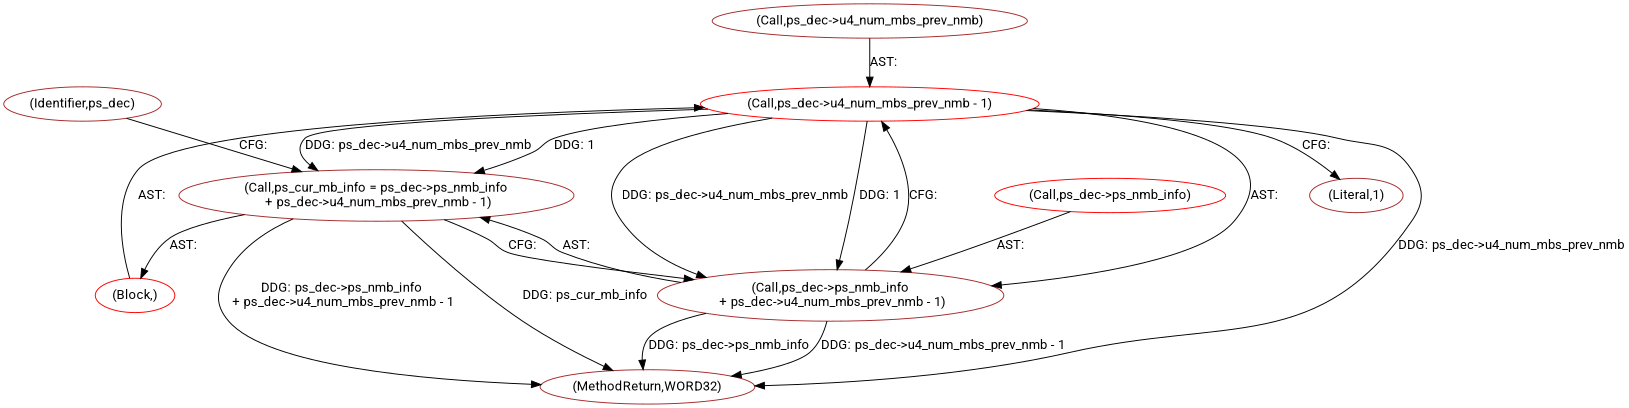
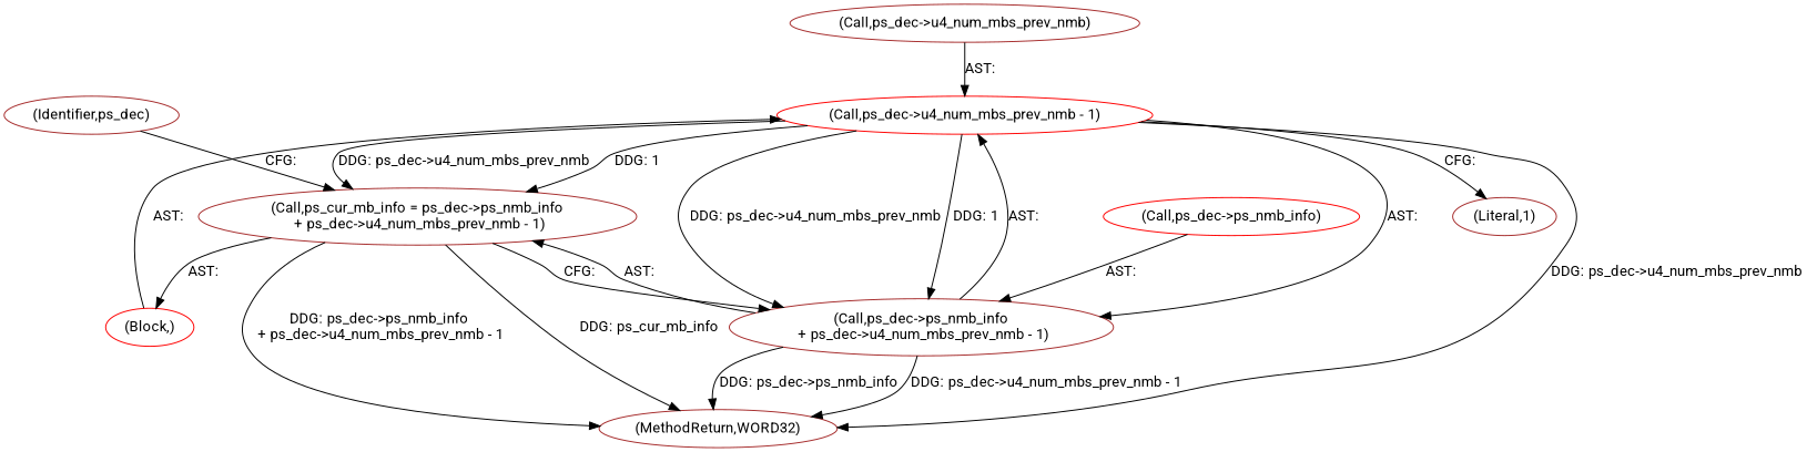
  digraph {
    fontname=Roboto
    node [color=brown fontname=Roboto]
    edge [fontname=Roboto]
    n1 [color=red label="(Call,ps_dec->u4_num_mbs_prev_nmb - 1)"]
    n2 [label="(Call,ps_cur_mb_info = ps_dec->ps_nmb_info\n + ps_dec->u4_num_mbs_prev_nmb - 1)"]
    n3 [label="(Call,ps_dec->ps_nmb_info\n + ps_dec->u4_num_mbs_prev_nmb - 1)"]
    n4 [label="(MethodReturn,WORD32)"]
    n5 [label="(Literal,1)"]
    n6 [color=red label="(Block,)"]
    n7 [label="(Identifier,ps_dec)"]
    n8 [color=red label="(Call,ps_dec->ps_nmb_info)"]
    n9 [label="(Call,ps_dec->u4_num_mbs_prev_nmb)"]
    n1 -> n2 [label="DDG: ps_dec->u4_num_mbs_prev_nmb"]
    n1 -> n2 [label="DDG: 1"]
    n1 -> n3 [label="AST: "]
    n1 -> n3 [label="DDG: ps_dec->u4_num_mbs_prev_nmb"]
    n1 -> n3 [label="DDG: 1"]
    n1 -> n4 [label="DDG: ps_dec->u4_num_mbs_prev_nmb"]
    n1 -> n5 [label="CFG: "]
    n2 -> n3 [label="CFG: "]
    n2 -> n4 [label="DDG: ps_dec->ps_nmb_info\n + ps_dec->u4_num_mbs_prev_nmb - 1"]
    n2 -> n4 [label="DDG: ps_cur_mb_info"]
    n2 -> n6 [label="AST: "]
-   n3 -> n1 [label="CFG: "]
+   n3 -> n1 [label="AST: "]
    n3 -> n2 [label="AST: "]
    n3 -> n4 [label="DDG: ps_dec->ps_nmb_info"]
    n3 -> n4 [label="DDG: ps_dec->u4_num_mbs_prev_nmb - 1"]
    n6 -> n1 [label="AST: "]
    n7 -> n2 [label="CFG: "]
    n8 -> n3 [label="AST: "]
    n9 -> n1 [label="AST: "]
  }
